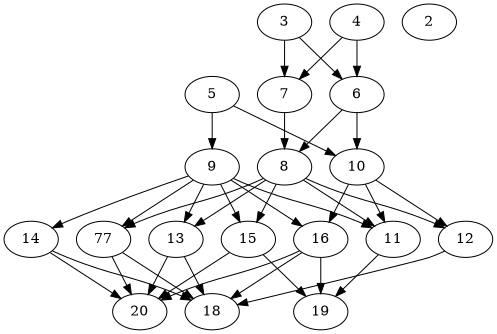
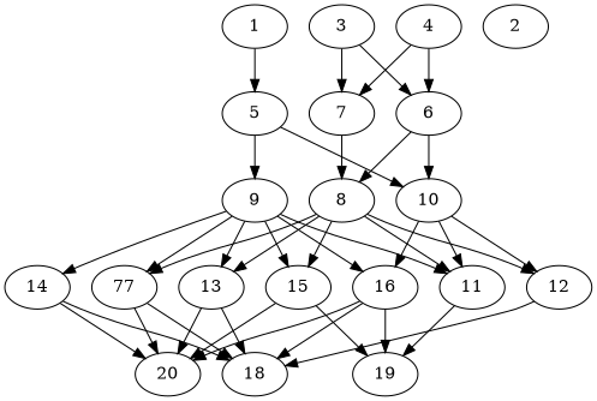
  digraph {
    node [alpha=0.11]
+   1 [alpha=0.07 expect_size=9171968]
    5 [expect_size=37960704]
    9 [alpha=0.14 expect_size=20570112]
    10 [alpha=0.08 expect_size=25139200]
    7 [alpha=0.09 expect_size=26006528]
    8 [alpha=0.09 expect_size=35869696]
    11 [alpha=0.08 expect_size=42631168]
    13 [alpha=0.10 expect_size=36331520]
    15 [expect_size=28693504]
    n10 [alpha=0.10 expect_size=34262016 label=77]
    14 [expect_size=29361152]
    16 [alpha=0.05 expect_size=7928832]
    12 [alpha=0.01 expect_size=11729920]
    2 [alpha=0.10 expect_size=9637888]
    3 [alpha=0.17 expect_size=11839488]
    6 [expect_size=29186048]
    4 [alpha=0.20 expect_size=8972288]
    19 [alpha=0.15 expect_size=30687232]
    18 [alpha=0.01 expect_size=8681472]
    20 [alpha=0.12 expect_size=15956992]
+   1 -> 5
    5 -> 9
    5 -> 10
    9 -> 11
    9 -> 13
    9 -> 15
    9 -> n10
    9 -> 14
    9 -> 16
    10 -> 11
    10 -> 16
    10 -> 12
    7 -> 8
    8 -> 11
    8 -> 13
    8 -> 15
    8 -> n10
    8 -> 12
    11 -> 19
    13 -> 18
    13 -> 20
    15 -> 19
    15 -> 20
    n10 -> 18
    n10 -> 20
    14 -> 18
    14 -> 20
    16 -> 19
    16 -> 18
    16 -> 20
    12 -> 18
    3 -> 7
    3 -> 6
    6 -> 10
    6 -> 8
    4 -> 7
    4 -> 6
  }
